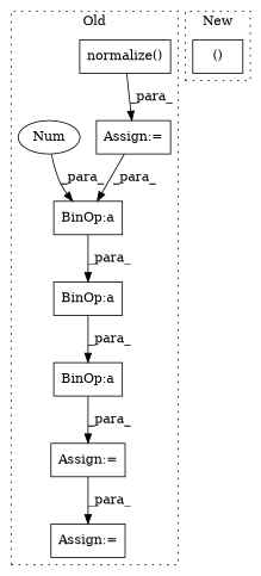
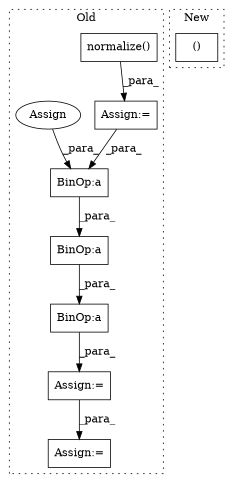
  digraph {
    node [a=68 l=3 shape=box]
    n1 [a=75 l="27,16" label="normalize()" s="1482,1518"]
    n2 [label="Assign:=" s=1479]
    n3 [label="Assign:=" s=1645]
    n4 [label="Assign:=" s=1744]
    n5 [a=82 label="BinOp:a" s=1684]
-   n6 [a=76 l=1 label=Num s=1687 shape=ellipse]
+   n6 [a=76 l=1 label=Assign s=1687 shape=ellipse]
    n7 [a=82 label="BinOp:a" s=1658]
    n8 [a=82 label="BinOp:a" s=1665]
    n9 [a=54 l=22 label="()" s=1587]
    subgraph cluster_1 {
      label=Old
      style=dotted
      n1
      n2
      n3
      n4
      n5
      n6
      n7
      n8
    }
    subgraph cluster_2 {
      label=New
      style=dotted
      n9
    }
    n1 -> n2 [label=_para_]
    n2 -> n5 [label=_para_]
    n3 -> n4 [label=_para_]
    n5 -> n8 [label=_para_]
    n6 -> n5 [label=_para_]
    n7 -> n3 [label=_para_]
    n8 -> n7 [label=_para_]
  }
